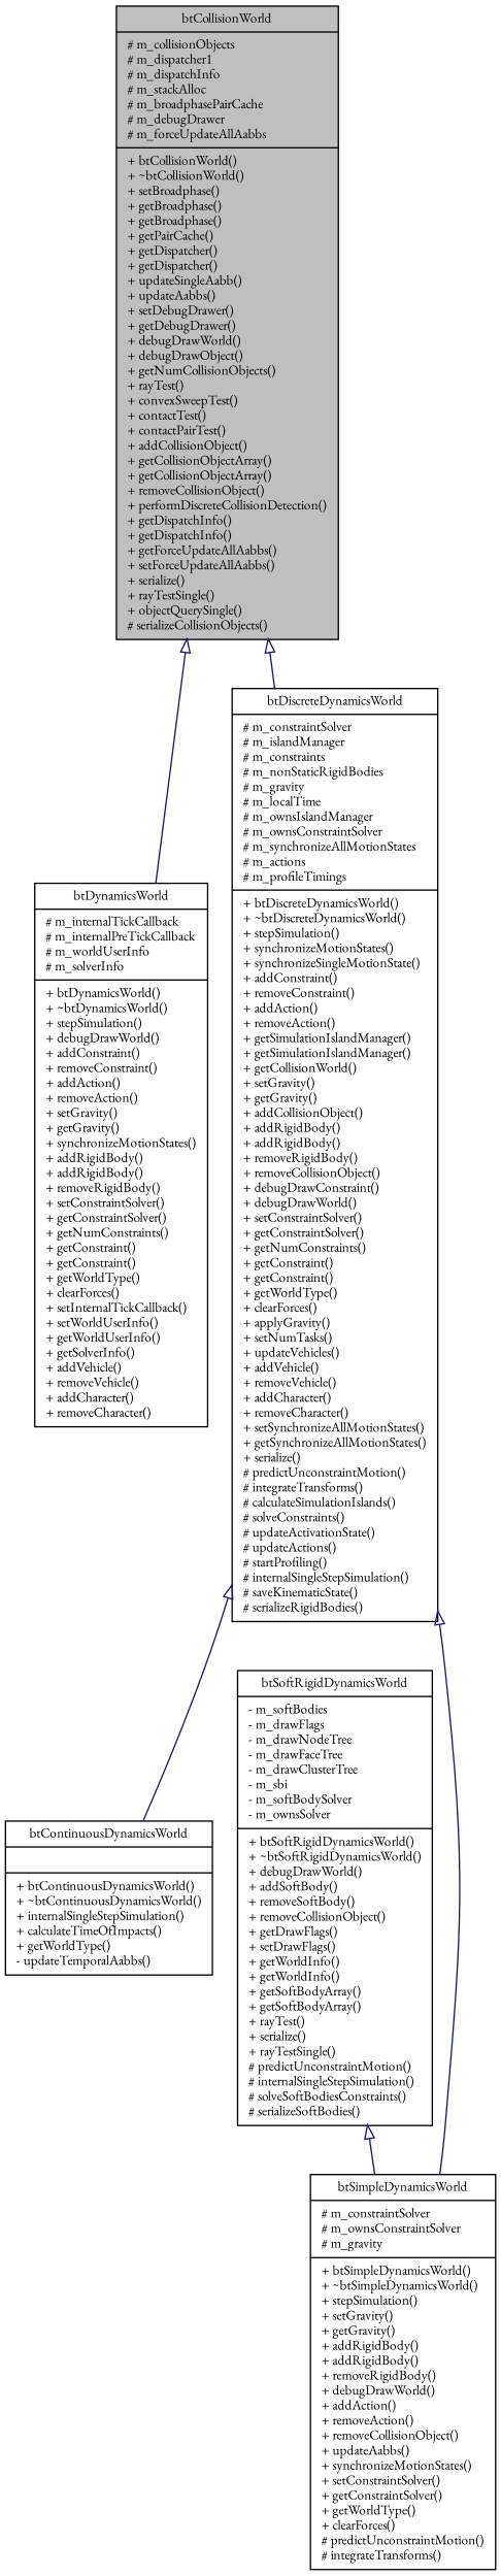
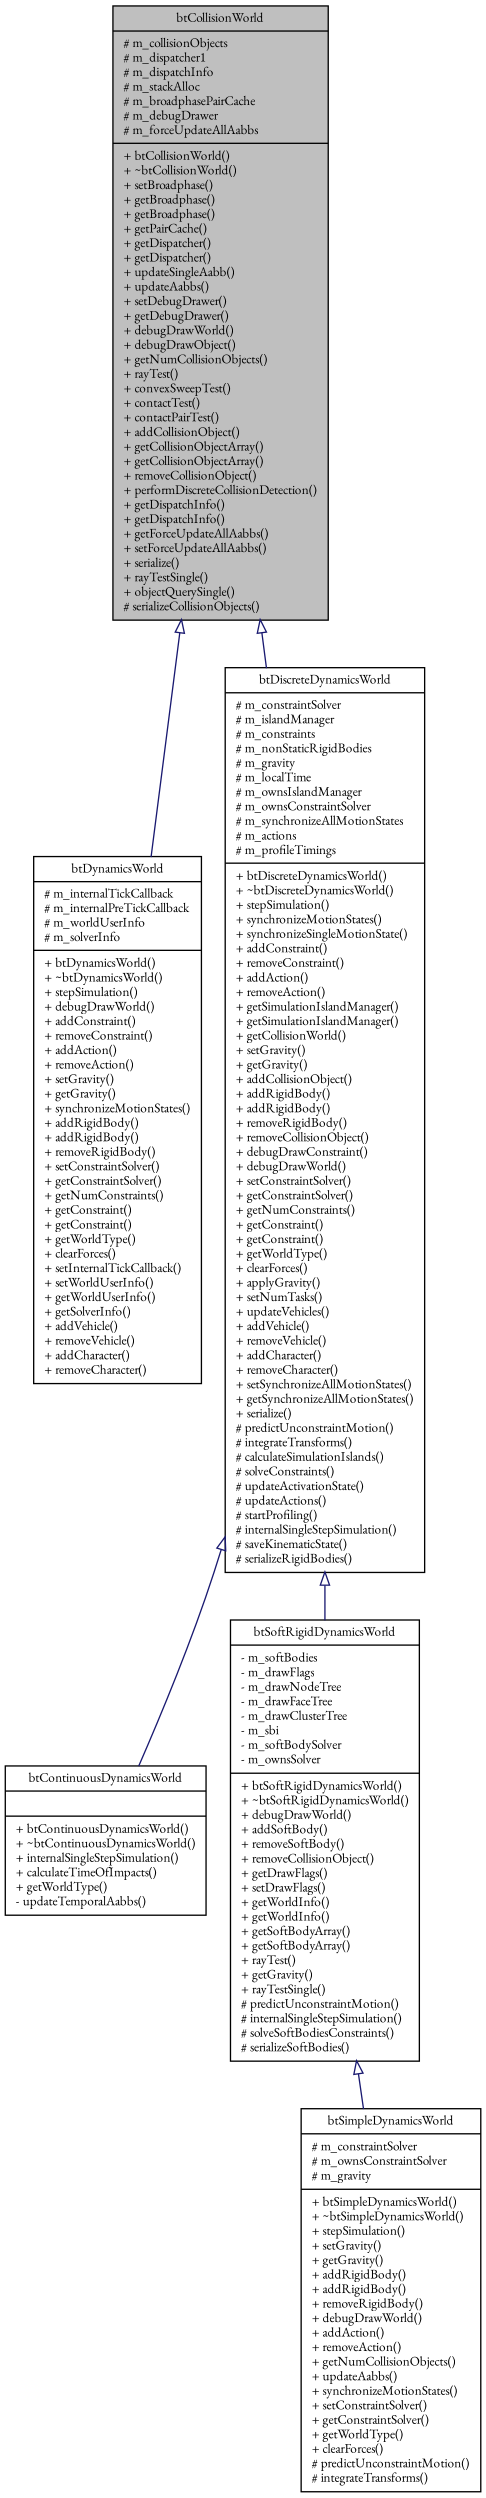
  digraph {
    fontname="EB Garamond"
    node [color=black fillcolor=white fontname="EB Garamond" fontsize=10 shape=record style=filled]
    edge [arrowtail=empty color=midnightblue dir=back fontname="EB Garamond" fontsize=10 labelfontname=Helvetica labelfontsize=10 style=solid]
    n1 [fillcolor=grey75 fontcolor=black height=0.2 label="{btCollisionWorld\n|# m_collisionObjects\l# m_dispatcher1\l# m_dispatchInfo\l# m_stackAlloc\l# m_broadphasePairCache\l# m_debugDrawer\l# m_forceUpdateAllAabbs\l|+ btCollisionWorld()\l+ ~btCollisionWorld()\l+ setBroadphase()\l+ getBroadphase()\l+ getBroadphase()\l+ getPairCache()\l+ getDispatcher()\l+ getDispatcher()\l+ updateSingleAabb()\l+ updateAabbs()\l+ setDebugDrawer()\l+ getDebugDrawer()\l+ debugDrawWorld()\l+ debugDrawObject()\l+ getNumCollisionObjects()\l+ rayTest()\l+ convexSweepTest()\l+ contactTest()\l+ contactPairTest()\l+ addCollisionObject()\l+ getCollisionObjectArray()\l+ getCollisionObjectArray()\l+ removeCollisionObject()\l+ performDiscreteCollisionDetection()\l+ getDispatchInfo()\l+ getDispatchInfo()\l+ getForceUpdateAllAabbs()\l+ setForceUpdateAllAabbs()\l+ serialize()\l+ rayTestSingle()\l+ objectQuerySingle()\l# serializeCollisionObjects()\l}" width=0.4]
    n2 [height=0.2 label="{btDynamicsWorld\n|# m_internalTickCallback\l# m_internalPreTickCallback\l# m_worldUserInfo\l# m_solverInfo\l|+ btDynamicsWorld()\l+ ~btDynamicsWorld()\l+ stepSimulation()\l+ debugDrawWorld()\l+ addConstraint()\l+ removeConstraint()\l+ addAction()\l+ removeAction()\l+ setGravity()\l+ getGravity()\l+ synchronizeMotionStates()\l+ addRigidBody()\l+ addRigidBody()\l+ removeRigidBody()\l+ setConstraintSolver()\l+ getConstraintSolver()\l+ getNumConstraints()\l+ getConstraint()\l+ getConstraint()\l+ getWorldType()\l+ clearForces()\l+ setInternalTickCallback()\l+ setWorldUserInfo()\l+ getWorldUserInfo()\l+ getSolverInfo()\l+ addVehicle()\l+ removeVehicle()\l+ addCharacter()\l+ removeCharacter()\l}" width=0.4]
    n3 [height=0.2 label="{btDiscreteDynamicsWorld\n|# m_constraintSolver\l# m_islandManager\l# m_constraints\l# m_nonStaticRigidBodies\l# m_gravity\l# m_localTime\l# m_ownsIslandManager\l# m_ownsConstraintSolver\l# m_synchronizeAllMotionStates\l# m_actions\l# m_profileTimings\l|+ btDiscreteDynamicsWorld()\l+ ~btDiscreteDynamicsWorld()\l+ stepSimulation()\l+ synchronizeMotionStates()\l+ synchronizeSingleMotionState()\l+ addConstraint()\l+ removeConstraint()\l+ addAction()\l+ removeAction()\l+ getSimulationIslandManager()\l+ getSimulationIslandManager()\l+ getCollisionWorld()\l+ setGravity()\l+ getGravity()\l+ addCollisionObject()\l+ addRigidBody()\l+ addRigidBody()\l+ removeRigidBody()\l+ removeCollisionObject()\l+ debugDrawConstraint()\l+ debugDrawWorld()\l+ setConstraintSolver()\l+ getConstraintSolver()\l+ getNumConstraints()\l+ getConstraint()\l+ getConstraint()\l+ getWorldType()\l+ clearForces()\l+ applyGravity()\l+ setNumTasks()\l+ updateVehicles()\l+ addVehicle()\l+ removeVehicle()\l+ addCharacter()\l+ removeCharacter()\l+ setSynchronizeAllMotionStates()\l+ getSynchronizeAllMotionStates()\l+ serialize()\l# predictUnconstraintMotion()\l# integrateTransforms()\l# calculateSimulationIslands()\l# solveConstraints()\l# updateActivationState()\l# updateActions()\l# startProfiling()\l# internalSingleStepSimulation()\l# saveKinematicState()\l# serializeRigidBodies()\l}" width=0.4]
    n4 [height=0.2 label="{btContinuousDynamicsWorld\n||+ btContinuousDynamicsWorld()\l+ ~btContinuousDynamicsWorld()\l+ internalSingleStepSimulation()\l+ calculateTimeOfImpacts()\l+ getWorldType()\l- updateTemporalAabbs()\l}" width=0.4]
-   n5 [height=0.2 label="{btSoftRigidDynamicsWorld\n|- m_softBodies\l- m_drawFlags\l- m_drawNodeTree\l- m_drawFaceTree\l- m_drawClusterTree\l- m_sbi\l- m_softBodySolver\l- m_ownsSolver\l|+ btSoftRigidDynamicsWorld()\l+ ~btSoftRigidDynamicsWorld()\l+ debugDrawWorld()\l+ addSoftBody()\l+ removeSoftBody()\l+ removeCollisionObject()\l+ getDrawFlags()\l+ setDrawFlags()\l+ getWorldInfo()\l+ getWorldInfo()\l+ getSoftBodyArray()\l+ getSoftBodyArray()\l+ rayTest()\l+ serialize()\l+ rayTestSingle()\l# predictUnconstraintMotion()\l# internalSingleStepSimulation()\l# solveSoftBodiesConstraints()\l# serializeSoftBodies()\l}" width=0.4]
-   n6 [height=0.2 label="{btSimpleDynamicsWorld\n|# m_constraintSolver\l# m_ownsConstraintSolver\l# m_gravity\l|+ btSimpleDynamicsWorld()\l+ ~btSimpleDynamicsWorld()\l+ stepSimulation()\l+ setGravity()\l+ getGravity()\l+ addRigidBody()\l+ addRigidBody()\l+ removeRigidBody()\l+ debugDrawWorld()\l+ addAction()\l+ removeAction()\l+ removeCollisionObject()\l+ updateAabbs()\l+ synchronizeMotionStates()\l+ setConstraintSolver()\l+ getConstraintSolver()\l+ getWorldType()\l+ clearForces()\l# predictUnconstraintMotion()\l# integrateTransforms()\l}" width=0.4]
+   n5 [height=0.2 label="{btSoftRigidDynamicsWorld\n|- m_softBodies\l- m_drawFlags\l- m_drawNodeTree\l- m_drawFaceTree\l- m_drawClusterTree\l- m_sbi\l- m_softBodySolver\l- m_ownsSolver\l|+ btSoftRigidDynamicsWorld()\l+ ~btSoftRigidDynamicsWorld()\l+ debugDrawWorld()\l+ addSoftBody()\l+ removeSoftBody()\l+ removeCollisionObject()\l+ getDrawFlags()\l+ setDrawFlags()\l+ getWorldInfo()\l+ getWorldInfo()\l+ getSoftBodyArray()\l+ getSoftBodyArray()\l+ rayTest()\l+ getGravity()\l+ rayTestSingle()\l# predictUnconstraintMotion()\l# internalSingleStepSimulation()\l# solveSoftBodiesConstraints()\l# serializeSoftBodies()\l}" width=0.4]
+   n6 [height=0.2 label="{btSimpleDynamicsWorld\n|# m_constraintSolver\l# m_ownsConstraintSolver\l# m_gravity\l|+ btSimpleDynamicsWorld()\l+ ~btSimpleDynamicsWorld()\l+ stepSimulation()\l+ setGravity()\l+ getGravity()\l+ addRigidBody()\l+ addRigidBody()\l+ removeRigidBody()\l+ debugDrawWorld()\l+ addAction()\l+ removeAction()\l+ getNumCollisionObjects()\l+ updateAabbs()\l+ synchronizeMotionStates()\l+ setConstraintSolver()\l+ getConstraintSolver()\l+ getWorldType()\l+ clearForces()\l# predictUnconstraintMotion()\l# integrateTransforms()\l}" width=0.4]
    n1 -> n2
    n1 -> n3
    n3 -> n4
-   n3 -> n6
+   n3 -> n5
    n5 -> n6
  }
